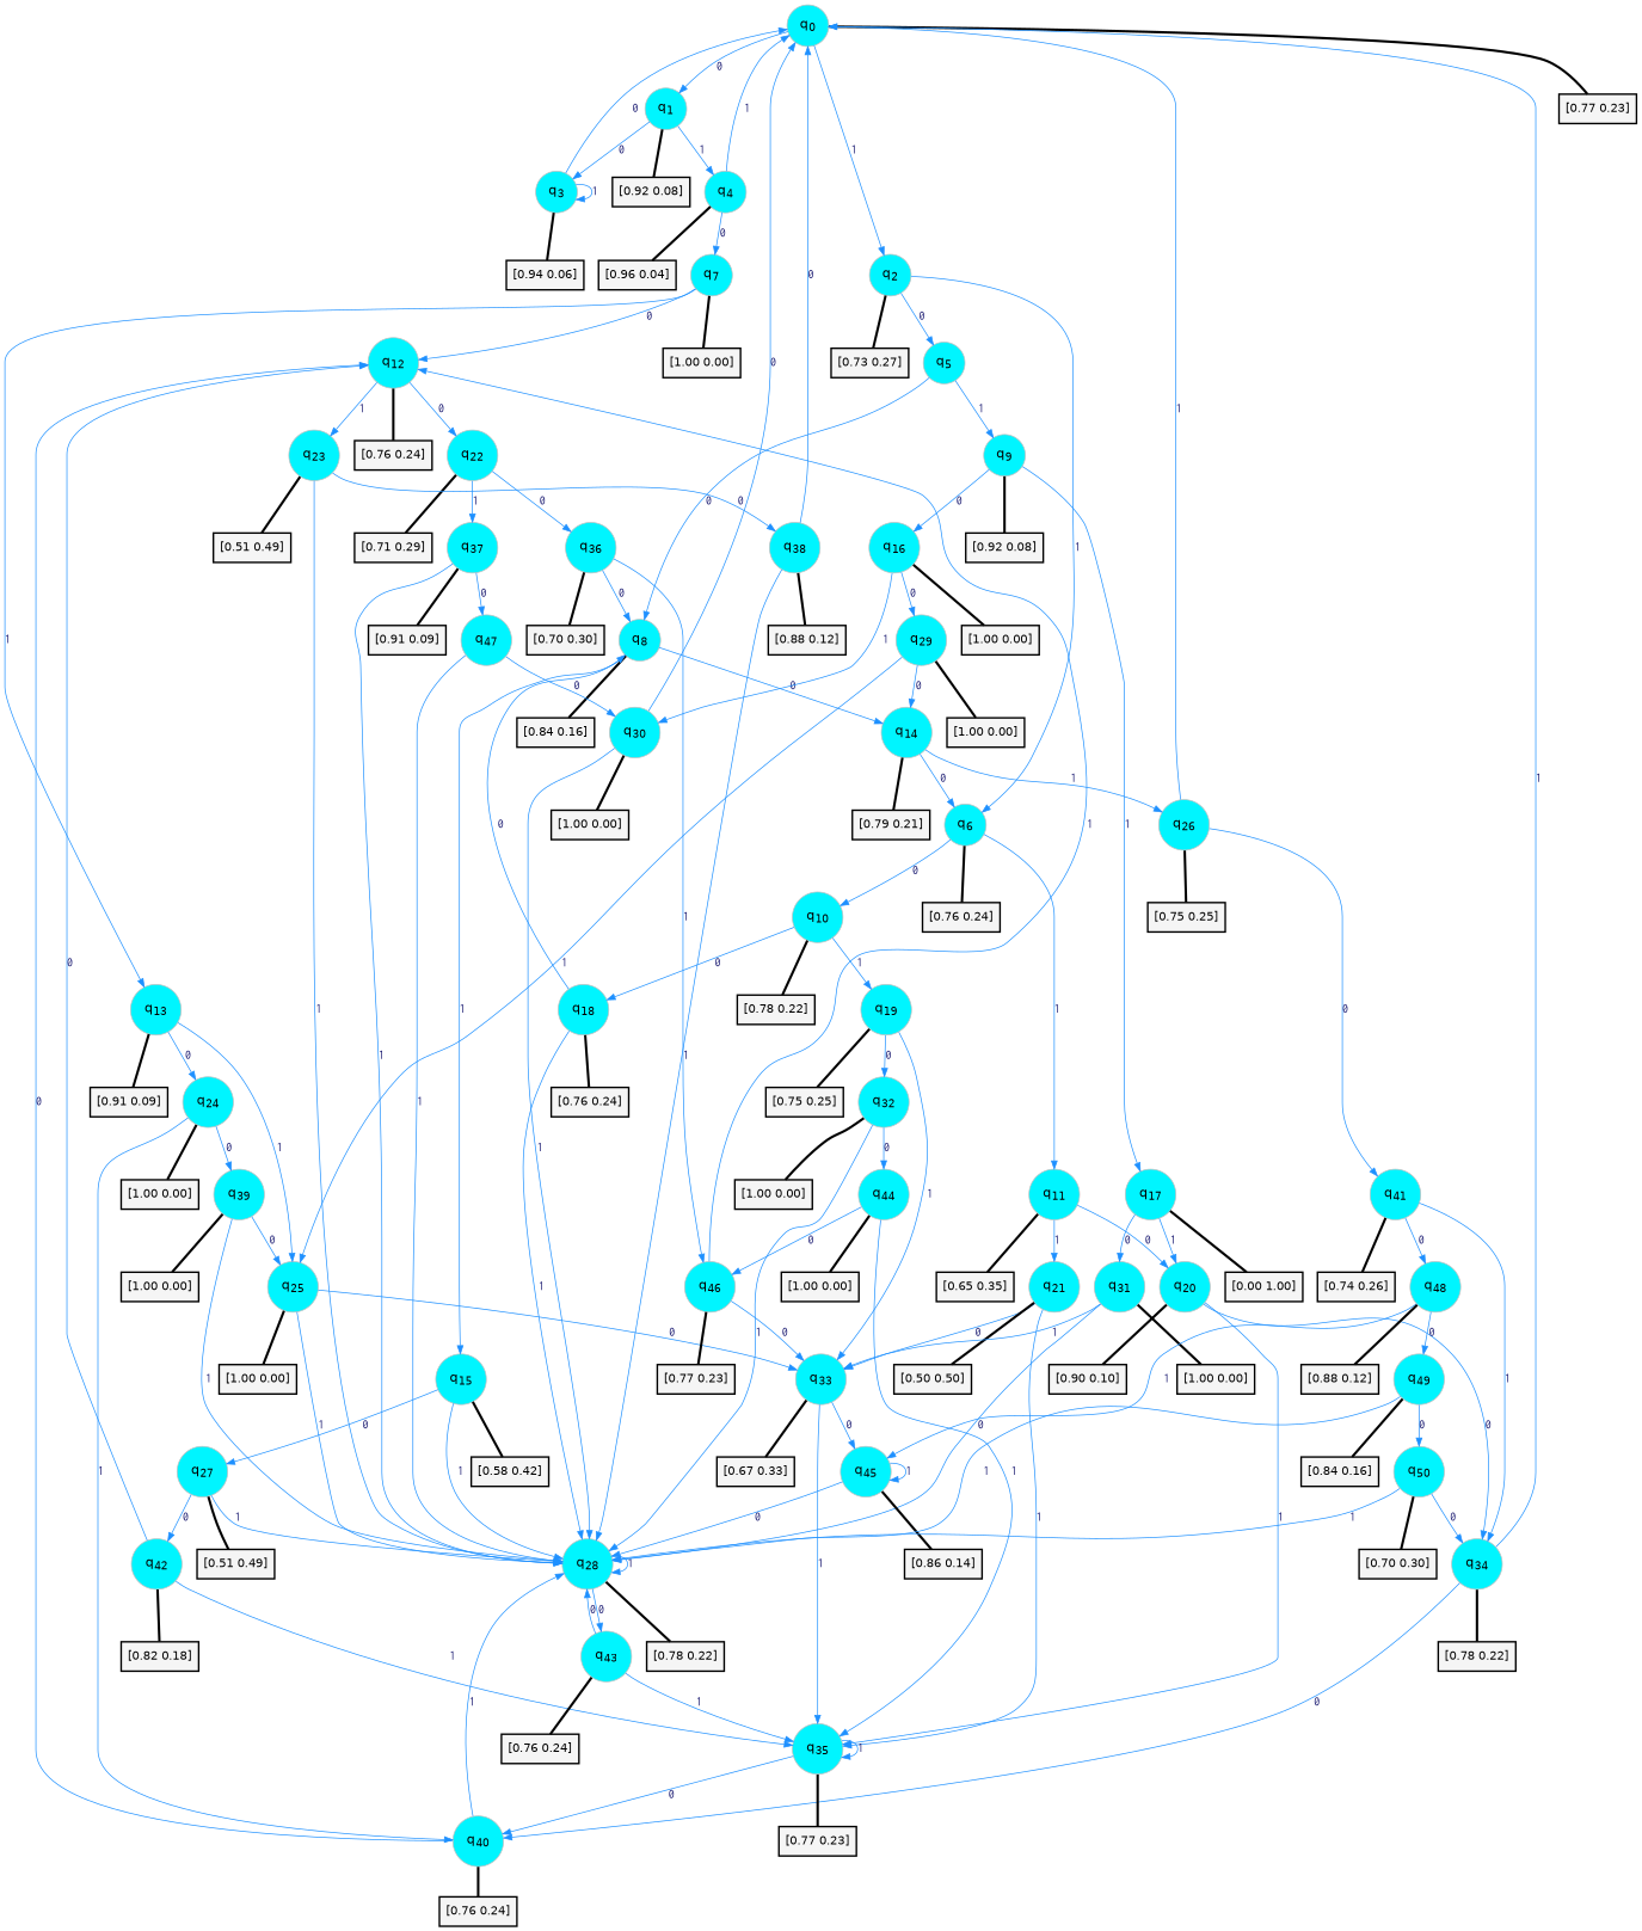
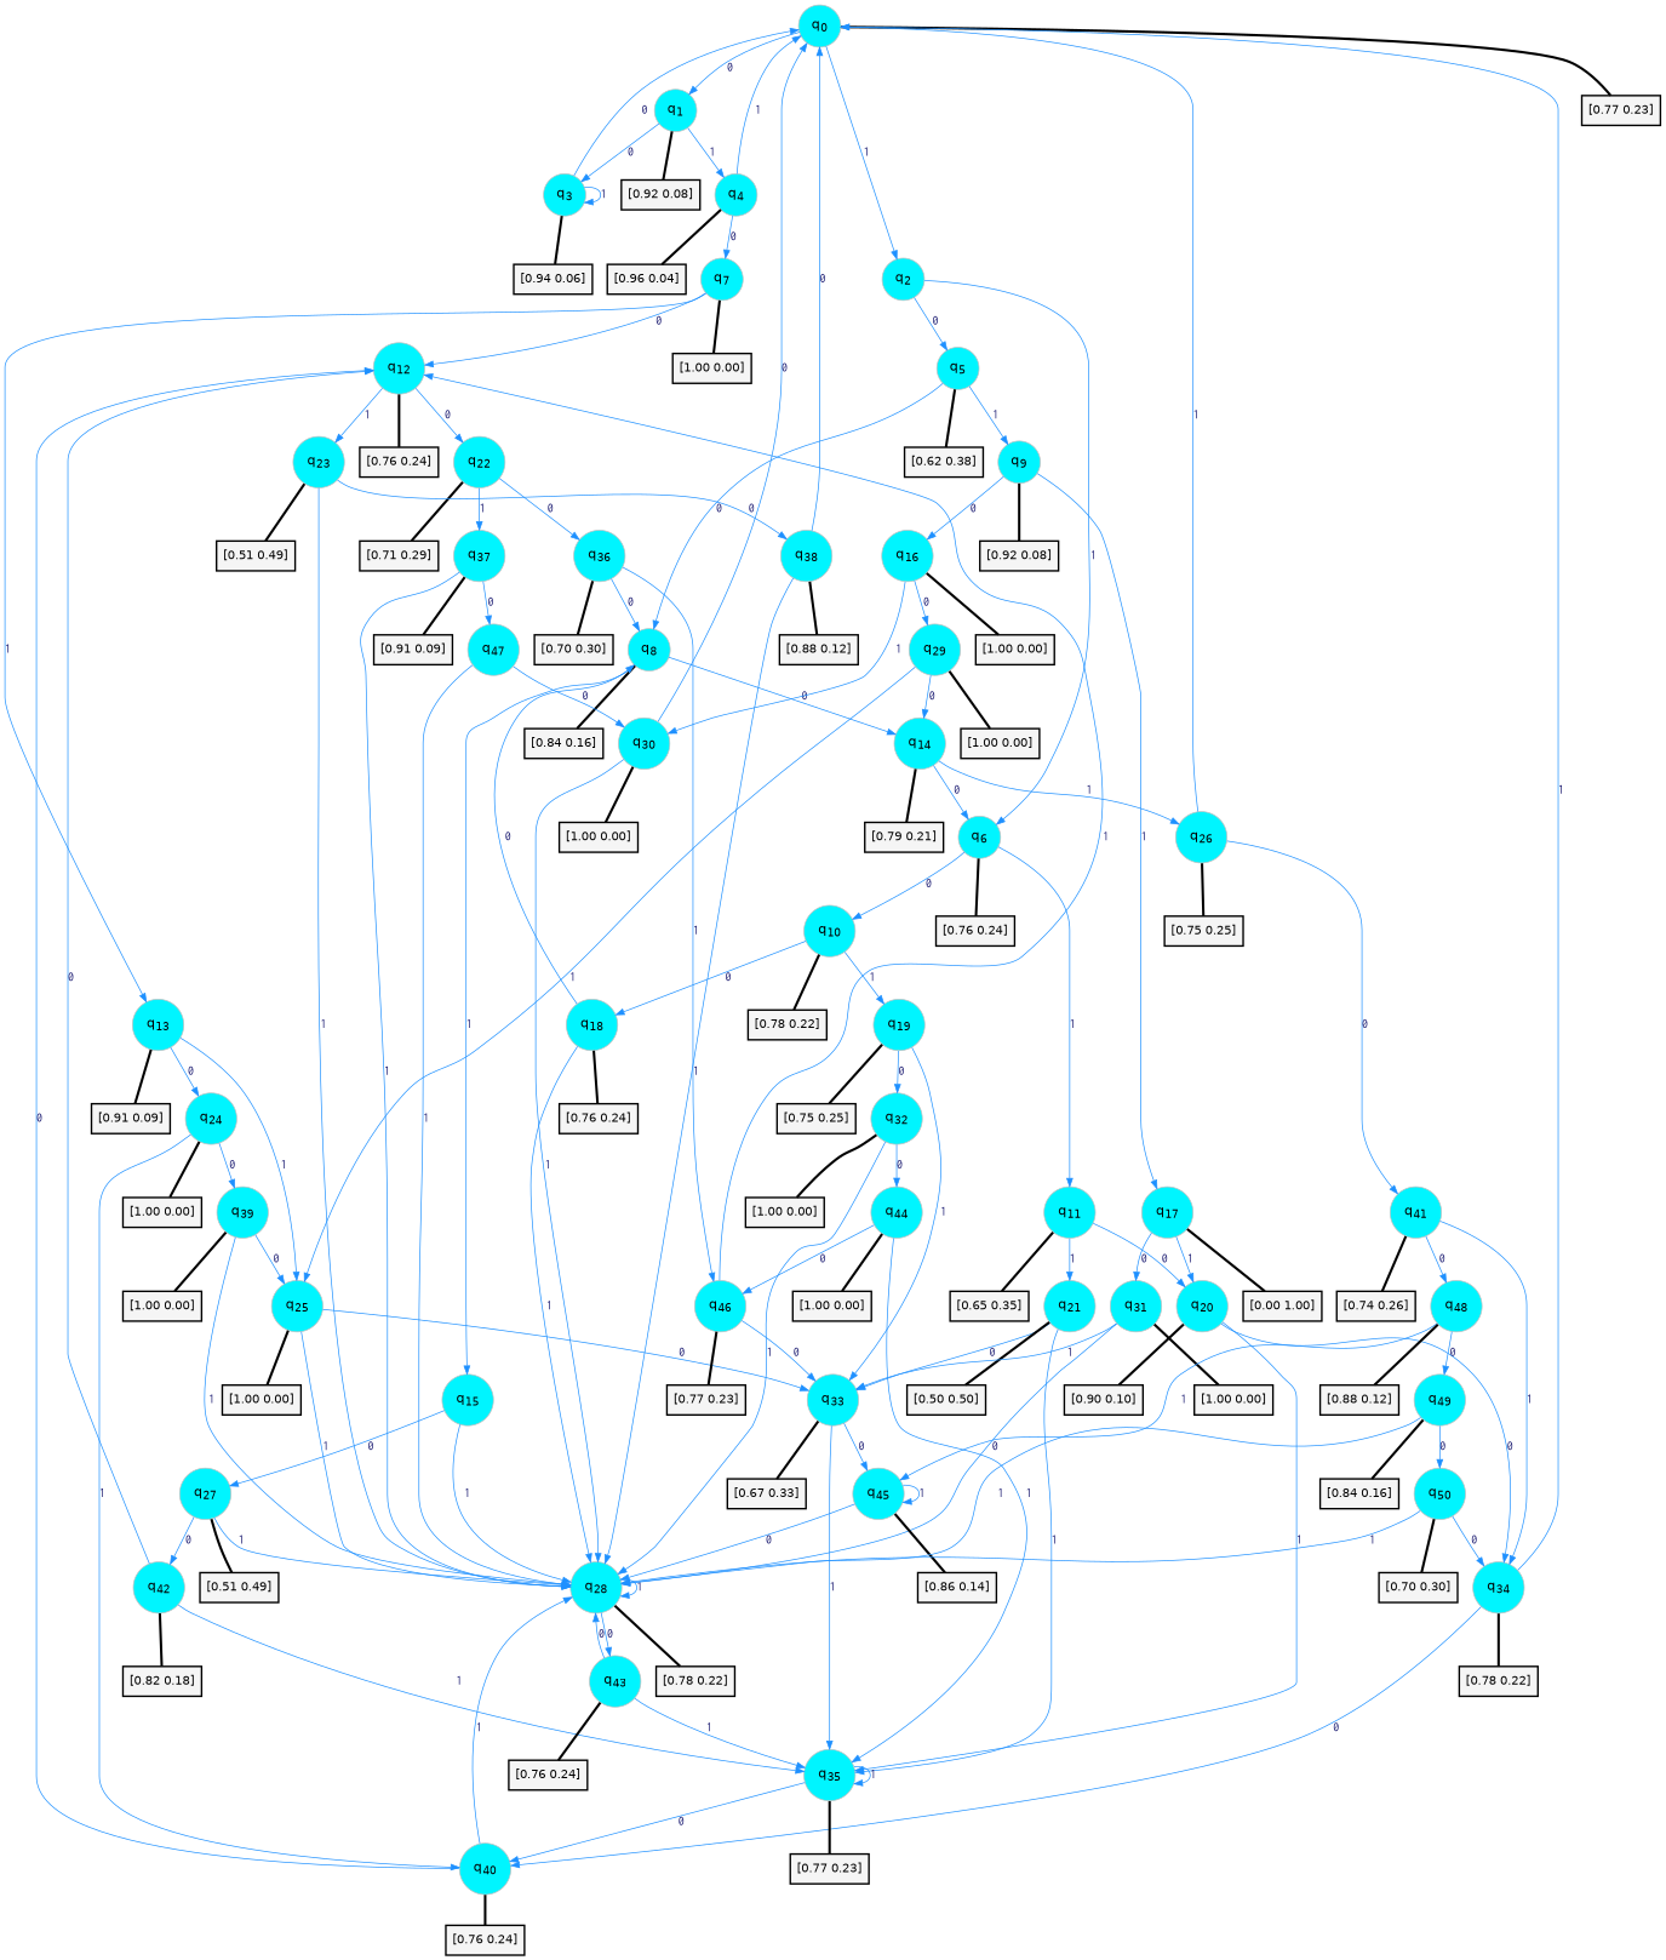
  digraph {
    rankdir=TD
    node [color=gray fillcolor=turquoise1 fontcolor=black fontname=Helvetica fontsize=16 fontweight=bold shape=circle style=filled]
    edge [arrowsize=1 color=dodgerblue1 fontcolor=midnightblue fontname=courier fontweight=bold penwidth=1 style=solid weight=20]
    n1 [label=<q<SUB>0</SUB>>]
    n2 [label=<q<SUB>1</SUB>>]
    n3 [label=<q<SUB>2</SUB>>]
    n4 [color=black fillcolor=whitesmoke fontsize=14 label="[0.77 0.23]" penwidth=2 shape=box]
    n5 [label=<q<SUB>3</SUB>>]
    n6 [label=<q<SUB>4</SUB>>]
    n7 [color=black fillcolor=whitesmoke fontsize=14 label="[0.92 0.08]" penwidth=2 shape=box]
    n8 [label=<q<SUB>5</SUB>>]
    n9 [label=<q<SUB>6</SUB>>]
-   n10 [color=black fillcolor=whitesmoke fontsize=14 label="[0.73 0.27]" penwidth=2 shape=box]
    n11 [color=black fillcolor=whitesmoke fontsize=14 label="[0.94 0.06]" penwidth=2 shape=box]
    n12 [label=<q<SUB>7</SUB>>]
    n13 [color=black fillcolor=whitesmoke fontsize=14 label="[0.96 0.04]" penwidth=2 shape=box]
    n14 [label=<q<SUB>8</SUB>>]
    n15 [label=<q<SUB>9</SUB>>]
+   n16 [color=black fillcolor=whitesmoke fontsize=14 label="[0.62 0.38]" penwidth=2 shape=box]
    n17 [label=<q<SUB>10</SUB>>]
    n18 [label=<q<SUB>11</SUB>>]
    n19 [color=black fillcolor=whitesmoke fontsize=14 label="[0.76 0.24]" penwidth=2 shape=box]
    n20 [label=<q<SUB>12</SUB>>]
    n21 [label=<q<SUB>13</SUB>>]
    n22 [color=black fillcolor=whitesmoke fontsize=14 label="[1.00 0.00]" penwidth=2 shape=box]
    n23 [label=<q<SUB>14</SUB>>]
    n24 [label=<q<SUB>15</SUB>>]
    n25 [color=black fillcolor=whitesmoke fontsize=14 label="[0.84 0.16]" penwidth=2 shape=box]
    n26 [label=<q<SUB>16</SUB>>]
    n27 [label=<q<SUB>17</SUB>>]
    n28 [color=black fillcolor=whitesmoke fontsize=14 label="[0.92 0.08]" penwidth=2 shape=box]
    n29 [label=<q<SUB>18</SUB>>]
    n30 [label=<q<SUB>19</SUB>>]
    n31 [color=black fillcolor=whitesmoke fontsize=14 label="[0.78 0.22]" penwidth=2 shape=box]
    n32 [label=<q<SUB>20</SUB>>]
    n33 [label=<q<SUB>21</SUB>>]
    n34 [color=black fillcolor=whitesmoke fontsize=14 label="[0.65 0.35]" penwidth=2 shape=box]
    n35 [label=<q<SUB>22</SUB>>]
    n36 [label=<q<SUB>23</SUB>>]
    n37 [color=black fillcolor=whitesmoke fontsize=14 label="[0.76 0.24]" penwidth=2 shape=box]
    n38 [label=<q<SUB>24</SUB>>]
    n39 [label=<q<SUB>25</SUB>>]
    n40 [color=black fillcolor=whitesmoke fontsize=14 label="[0.91 0.09]" penwidth=2 shape=box]
    n41 [label=<q<SUB>26</SUB>>]
    n42 [color=black fillcolor=whitesmoke fontsize=14 label="[0.79 0.21]" penwidth=2 shape=box]
    n43 [label=<q<SUB>27</SUB>>]
    n44 [label=<q<SUB>28</SUB>>]
-   n45 [color=black fillcolor=whitesmoke fontsize=14 label="[0.58 0.42]" penwidth=2 shape=box]
    n46 [label=<q<SUB>29</SUB>>]
    n47 [label=<q<SUB>30</SUB>>]
    n48 [color=black fillcolor=whitesmoke fontsize=14 label="[1.00 0.00]" penwidth=2 shape=box]
    n49 [label=<q<SUB>31</SUB>>]
    n50 [color=black fillcolor=whitesmoke fontsize=14 label="[0.00 1.00]" penwidth=2 shape=box]
    n51 [color=black fillcolor=whitesmoke fontsize=14 label="[0.76 0.24]" penwidth=2 shape=box]
    n52 [label=<q<SUB>32</SUB>>]
    n53 [label=<q<SUB>33</SUB>>]
    n54 [color=black fillcolor=whitesmoke fontsize=14 label="[0.75 0.25]" penwidth=2 shape=box]
    n55 [label=<q<SUB>34</SUB>>]
    n56 [label=<q<SUB>35</SUB>>]
    n57 [color=black fillcolor=whitesmoke fontsize=14 label="[0.90 0.10]" penwidth=2 shape=box]
    n58 [color=black fillcolor=whitesmoke fontsize=14 label="[0.50 0.50]" penwidth=2 shape=box]
    n59 [label=<q<SUB>36</SUB>>]
    n60 [label=<q<SUB>37</SUB>>]
    n61 [color=black fillcolor=whitesmoke fontsize=14 label="[0.71 0.29]" penwidth=2 shape=box]
    n62 [label=<q<SUB>38</SUB>>]
    n63 [color=black fillcolor=whitesmoke fontsize=14 label="[0.51 0.49]" penwidth=2 shape=box]
    n64 [label=<q<SUB>39</SUB>>]
    n65 [label=<q<SUB>40</SUB>>]
    n66 [color=black fillcolor=whitesmoke fontsize=14 label="[1.00 0.00]" penwidth=2 shape=box]
    n67 [color=black fillcolor=whitesmoke fontsize=14 label="[1.00 0.00]" penwidth=2 shape=box]
    n68 [label=<q<SUB>41</SUB>>]
    n69 [color=black fillcolor=whitesmoke fontsize=14 label="[0.75 0.25]" penwidth=2 shape=box]
    n70 [label=<q<SUB>42</SUB>>]
    n71 [color=black fillcolor=whitesmoke fontsize=14 label="[0.51 0.49]" penwidth=2 shape=box]
    n72 [label=<q<SUB>43</SUB>>]
    n73 [color=black fillcolor=whitesmoke fontsize=14 label="[0.78 0.22]" penwidth=2 shape=box]
    n74 [color=black fillcolor=whitesmoke fontsize=14 label="[1.00 0.00]" penwidth=2 shape=box]
    n75 [color=black fillcolor=whitesmoke fontsize=14 label="[1.00 0.00]" penwidth=2 shape=box]
    n76 [color=black fillcolor=whitesmoke fontsize=14 label="[1.00 0.00]" penwidth=2 shape=box]
    n77 [label=<q<SUB>44</SUB>>]
    n78 [color=black fillcolor=whitesmoke fontsize=14 label="[1.00 0.00]" penwidth=2 shape=box]
    n79 [label=<q<SUB>45</SUB>>]
    n80 [color=black fillcolor=whitesmoke fontsize=14 label="[0.67 0.33]" penwidth=2 shape=box]
    n81 [color=black fillcolor=whitesmoke fontsize=14 label="[0.78 0.22]" penwidth=2 shape=box]
    n82 [color=black fillcolor=whitesmoke fontsize=14 label="[0.77 0.23]" penwidth=2 shape=box]
    n83 [label=<q<SUB>46</SUB>>]
    n84 [color=black fillcolor=whitesmoke fontsize=14 label="[0.70 0.30]" penwidth=2 shape=box]
    n85 [label=<q<SUB>47</SUB>>]
    n86 [color=black fillcolor=whitesmoke fontsize=14 label="[0.91 0.09]" penwidth=2 shape=box]
    n87 [color=black fillcolor=whitesmoke fontsize=14 label="[0.88 0.12]" penwidth=2 shape=box]
    n88 [color=black fillcolor=whitesmoke fontsize=14 label="[1.00 0.00]" penwidth=2 shape=box]
    n89 [color=black fillcolor=whitesmoke fontsize=14 label="[0.76 0.24]" penwidth=2 shape=box]
    n90 [label=<q<SUB>48</SUB>>]
    n91 [color=black fillcolor=whitesmoke fontsize=14 label="[0.74 0.26]" penwidth=2 shape=box]
    n92 [color=black fillcolor=whitesmoke fontsize=14 label="[0.82 0.18]" penwidth=2 shape=box]
    n93 [color=black fillcolor=whitesmoke fontsize=14 label="[0.76 0.24]" penwidth=2 shape=box]
    n94 [color=black fillcolor=whitesmoke fontsize=14 label="[1.00 0.00]" penwidth=2 shape=box]
    n95 [color=black fillcolor=whitesmoke fontsize=14 label="[0.86 0.14]" penwidth=2 shape=box]
    n96 [color=black fillcolor=whitesmoke fontsize=14 label="[0.77 0.23]" penwidth=2 shape=box]
    n97 [label=<q<SUB>49</SUB>>]
    n98 [color=black fillcolor=whitesmoke fontsize=14 label="[0.88 0.12]" penwidth=2 shape=box]
    n99 [label=<q<SUB>50</SUB>>]
    n100 [color=black fillcolor=whitesmoke fontsize=14 label="[0.84 0.16]" penwidth=2 shape=box]
    n101 [color=black fillcolor=whitesmoke fontsize=14 label="[0.70 0.30]" penwidth=2 shape=box]
    n1 -> n2 [label=0]
    n1 -> n3 [label=1]
    n1 -> n4 [arrowhead=none color=black penwidth=3]
    n2 -> n5 [label=0]
    n2 -> n6 [label=1]
    n2 -> n7 [arrowhead=none color=black penwidth=3]
    n3 -> n8 [label=0]
    n3 -> n9 [label=1]
-   n3 -> n10 [arrowhead=none color=black penwidth=3]
    n5 -> n1 [label=0]
    n5 -> n5 [label=1]
    n5 -> n11 [arrowhead=none color=black penwidth=3]
    n6 -> n1 [label=1]
    n6 -> n12 [label=0]
    n6 -> n13 [arrowhead=none color=black penwidth=3]
    n8 -> n14 [label=0]
    n8 -> n15 [label=1]
+   n8 -> n16 [arrowhead=none color=black penwidth=3]
    n9 -> n17 [label=0]
    n9 -> n18 [label=1]
    n9 -> n19 [arrowhead=none color=black penwidth=3]
    n12 -> n20 [label=0]
    n12 -> n21 [label=1]
    n12 -> n22 [arrowhead=none color=black penwidth=3]
    n14 -> n23 [label=0]
    n14 -> n24 [label=1]
    n14 -> n25 [arrowhead=none color=black penwidth=3]
    n15 -> n26 [label=0]
    n15 -> n27 [label=1]
    n15 -> n28 [arrowhead=none color=black penwidth=3]
    n17 -> n29 [label=0]
    n17 -> n30 [label=1]
    n17 -> n31 [arrowhead=none color=black penwidth=3]
    n18 -> n32 [label=0]
    n18 -> n33 [label=1]
    n18 -> n34 [arrowhead=none color=black penwidth=3]
    n20 -> n35 [label=0]
    n20 -> n36 [label=1]
    n20 -> n37 [arrowhead=none color=black penwidth=3]
    n21 -> n38 [label=0]
    n21 -> n39 [label=1]
    n21 -> n40 [arrowhead=none color=black penwidth=3]
    n23 -> n9 [label=0]
    n23 -> n41 [label=1]
    n23 -> n42 [arrowhead=none color=black penwidth=3]
    n24 -> n43 [label=0]
    n24 -> n44 [label=1]
-   n24 -> n45 [arrowhead=none color=black penwidth=3]
    n26 -> n46 [label=0]
    n26 -> n47 [label=1]
    n26 -> n48 [arrowhead=none color=black penwidth=3]
    n27 -> n32 [label=1]
    n27 -> n49 [label=0]
    n27 -> n50 [arrowhead=none color=black penwidth=3]
    n29 -> n14 [label=0]
    n29 -> n44 [label=1]
    n29 -> n51 [arrowhead=none color=black penwidth=3]
    n30 -> n52 [label=0]
    n30 -> n53 [label=1]
    n30 -> n54 [arrowhead=none color=black penwidth=3]
    n32 -> n55 [label=0]
    n32 -> n56 [label=1]
    n32 -> n57 [arrowhead=none color=black penwidth=3]
    n33 -> n53 [label=0]
    n33 -> n56 [label=1]
    n33 -> n58 [arrowhead=none color=black penwidth=3]
    n35 -> n59 [label=0]
    n35 -> n60 [label=1]
    n35 -> n61 [arrowhead=none color=black penwidth=3]
    n36 -> n44 [label=1]
    n36 -> n62 [label=0]
    n36 -> n63 [arrowhead=none color=black penwidth=3]
    n38 -> n64 [label=0]
    n38 -> n65 [label=1]
    n38 -> n66 [arrowhead=none color=black penwidth=3]
    n39 -> n44 [label=1]
    n39 -> n53 [label=0]
    n39 -> n67 [arrowhead=none color=black penwidth=3]
    n41 -> n1 [label=1]
    n41 -> n68 [label=0]
    n41 -> n69 [arrowhead=none color=black penwidth=3]
    n43 -> n44 [label=1]
    n43 -> n70 [label=0]
    n43 -> n71 [arrowhead=none color=black penwidth=3]
    n44 -> n44 [label=1]
    n44 -> n72 [label=0]
    n44 -> n73 [arrowhead=none color=black penwidth=3]
    n46 -> n23 [label=0]
    n46 -> n39 [label=1]
    n46 -> n74 [arrowhead=none color=black penwidth=3]
    n47 -> n1 [label=0]
    n47 -> n44 [label=1]
    n47 -> n75 [arrowhead=none color=black penwidth=3]
    n49 -> n44 [label=0]
    n49 -> n53 [label=1]
    n49 -> n76 [arrowhead=none color=black penwidth=3]
    n52 -> n44 [label=1]
    n52 -> n77 [label=0]
    n52 -> n78 [arrowhead=none color=black penwidth=3]
    n53 -> n56 [label=1]
    n53 -> n79 [label=0]
    n53 -> n80 [arrowhead=none color=black penwidth=3]
    n55 -> n1 [label=1]
    n55 -> n65 [label=0]
    n55 -> n81 [arrowhead=none color=black penwidth=3]
    n56 -> n56 [label=1]
    n56 -> n65 [label=0]
    n56 -> n82 [arrowhead=none color=black penwidth=3]
    n59 -> n14 [label=0]
    n59 -> n83 [label=1]
    n59 -> n84 [arrowhead=none color=black penwidth=3]
    n60 -> n44 [label=1]
    n60 -> n85 [label=0]
    n60 -> n86 [arrowhead=none color=black penwidth=3]
    n62 -> n1 [label=0]
    n62 -> n44 [label=1]
    n62 -> n87 [arrowhead=none color=black penwidth=3]
    n64 -> n39 [label=0]
    n64 -> n44 [label=1]
    n64 -> n88 [arrowhead=none color=black penwidth=3]
    n65 -> n20 [label=0]
    n65 -> n44 [label=1]
    n65 -> n89 [arrowhead=none color=black penwidth=3]
    n68 -> n55 [label=1]
    n68 -> n90 [label=0]
    n68 -> n91 [arrowhead=none color=black penwidth=3]
    n70 -> n20 [label=0]
    n70 -> n56 [label=1]
    n70 -> n92 [arrowhead=none color=black penwidth=3]
    n72 -> n44 [label=0]
    n72 -> n56 [label=1]
    n72 -> n93 [arrowhead=none color=black penwidth=3]
    n77 -> n56 [label=1]
    n77 -> n83 [label=0]
    n77 -> n94 [arrowhead=none color=black penwidth=3]
    n79 -> n44 [label=0]
    n79 -> n79 [label=1]
    n79 -> n95 [arrowhead=none color=black penwidth=3]
    n83 -> n20 [label=1]
    n83 -> n53 [label=0]
    n83 -> n96 [arrowhead=none color=black penwidth=3]
    n85 -> n44 [label=1]
    n85 -> n47 [label=0]
    n90 -> n79 [label=1]
    n90 -> n97 [label=0]
    n90 -> n98 [arrowhead=none color=black penwidth=3]
    n97 -> n44 [label=1]
    n97 -> n99 [label=0]
    n97 -> n100 [arrowhead=none color=black penwidth=3]
    n99 -> n44 [label=1]
    n99 -> n55 [label=0]
    n99 -> n101 [arrowhead=none color=black penwidth=3]
  }
